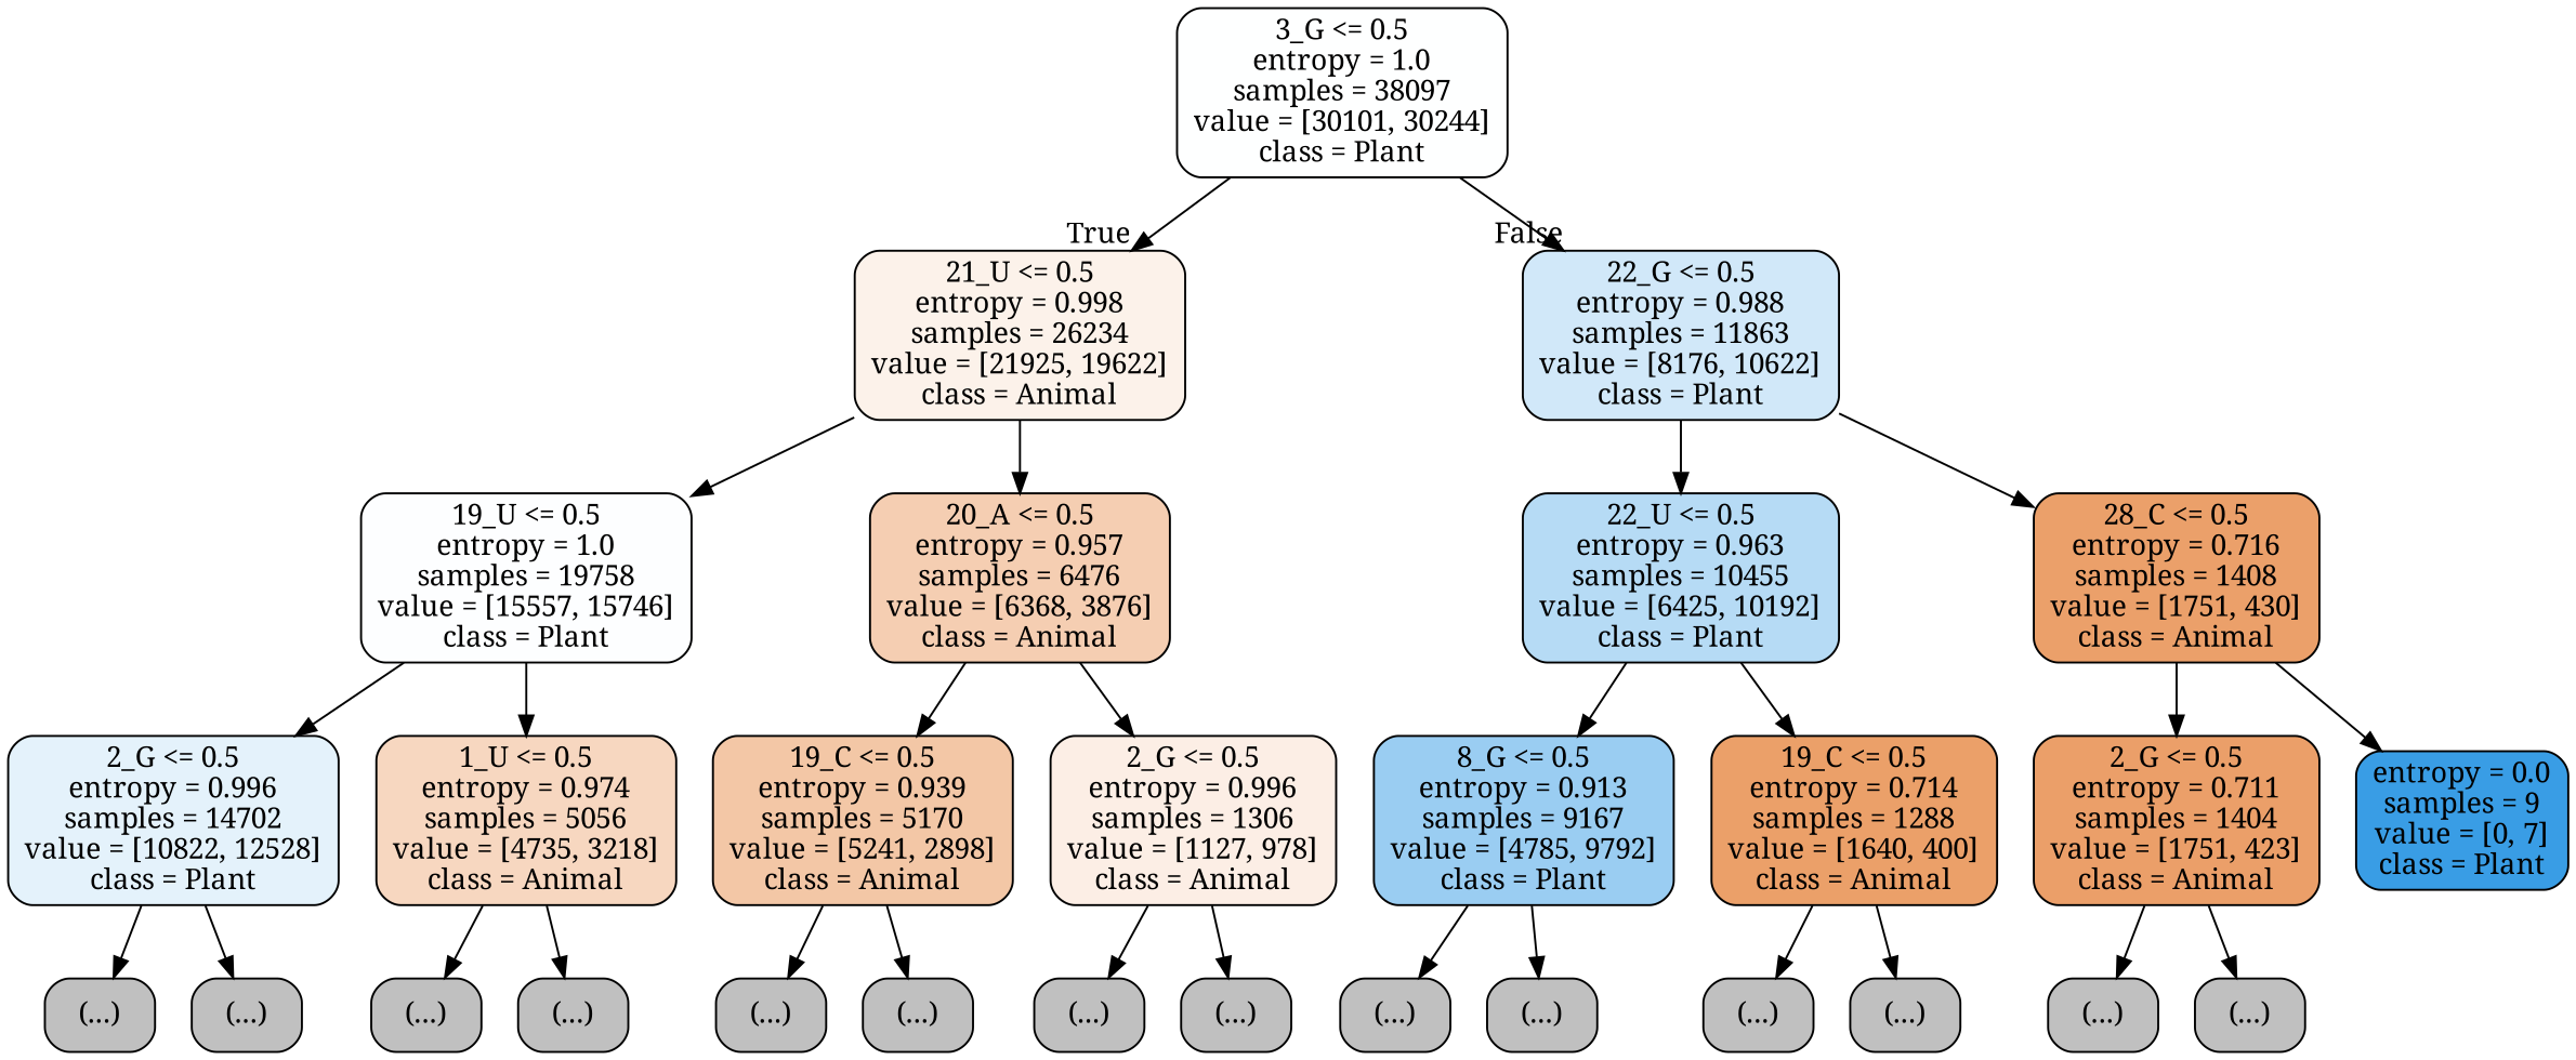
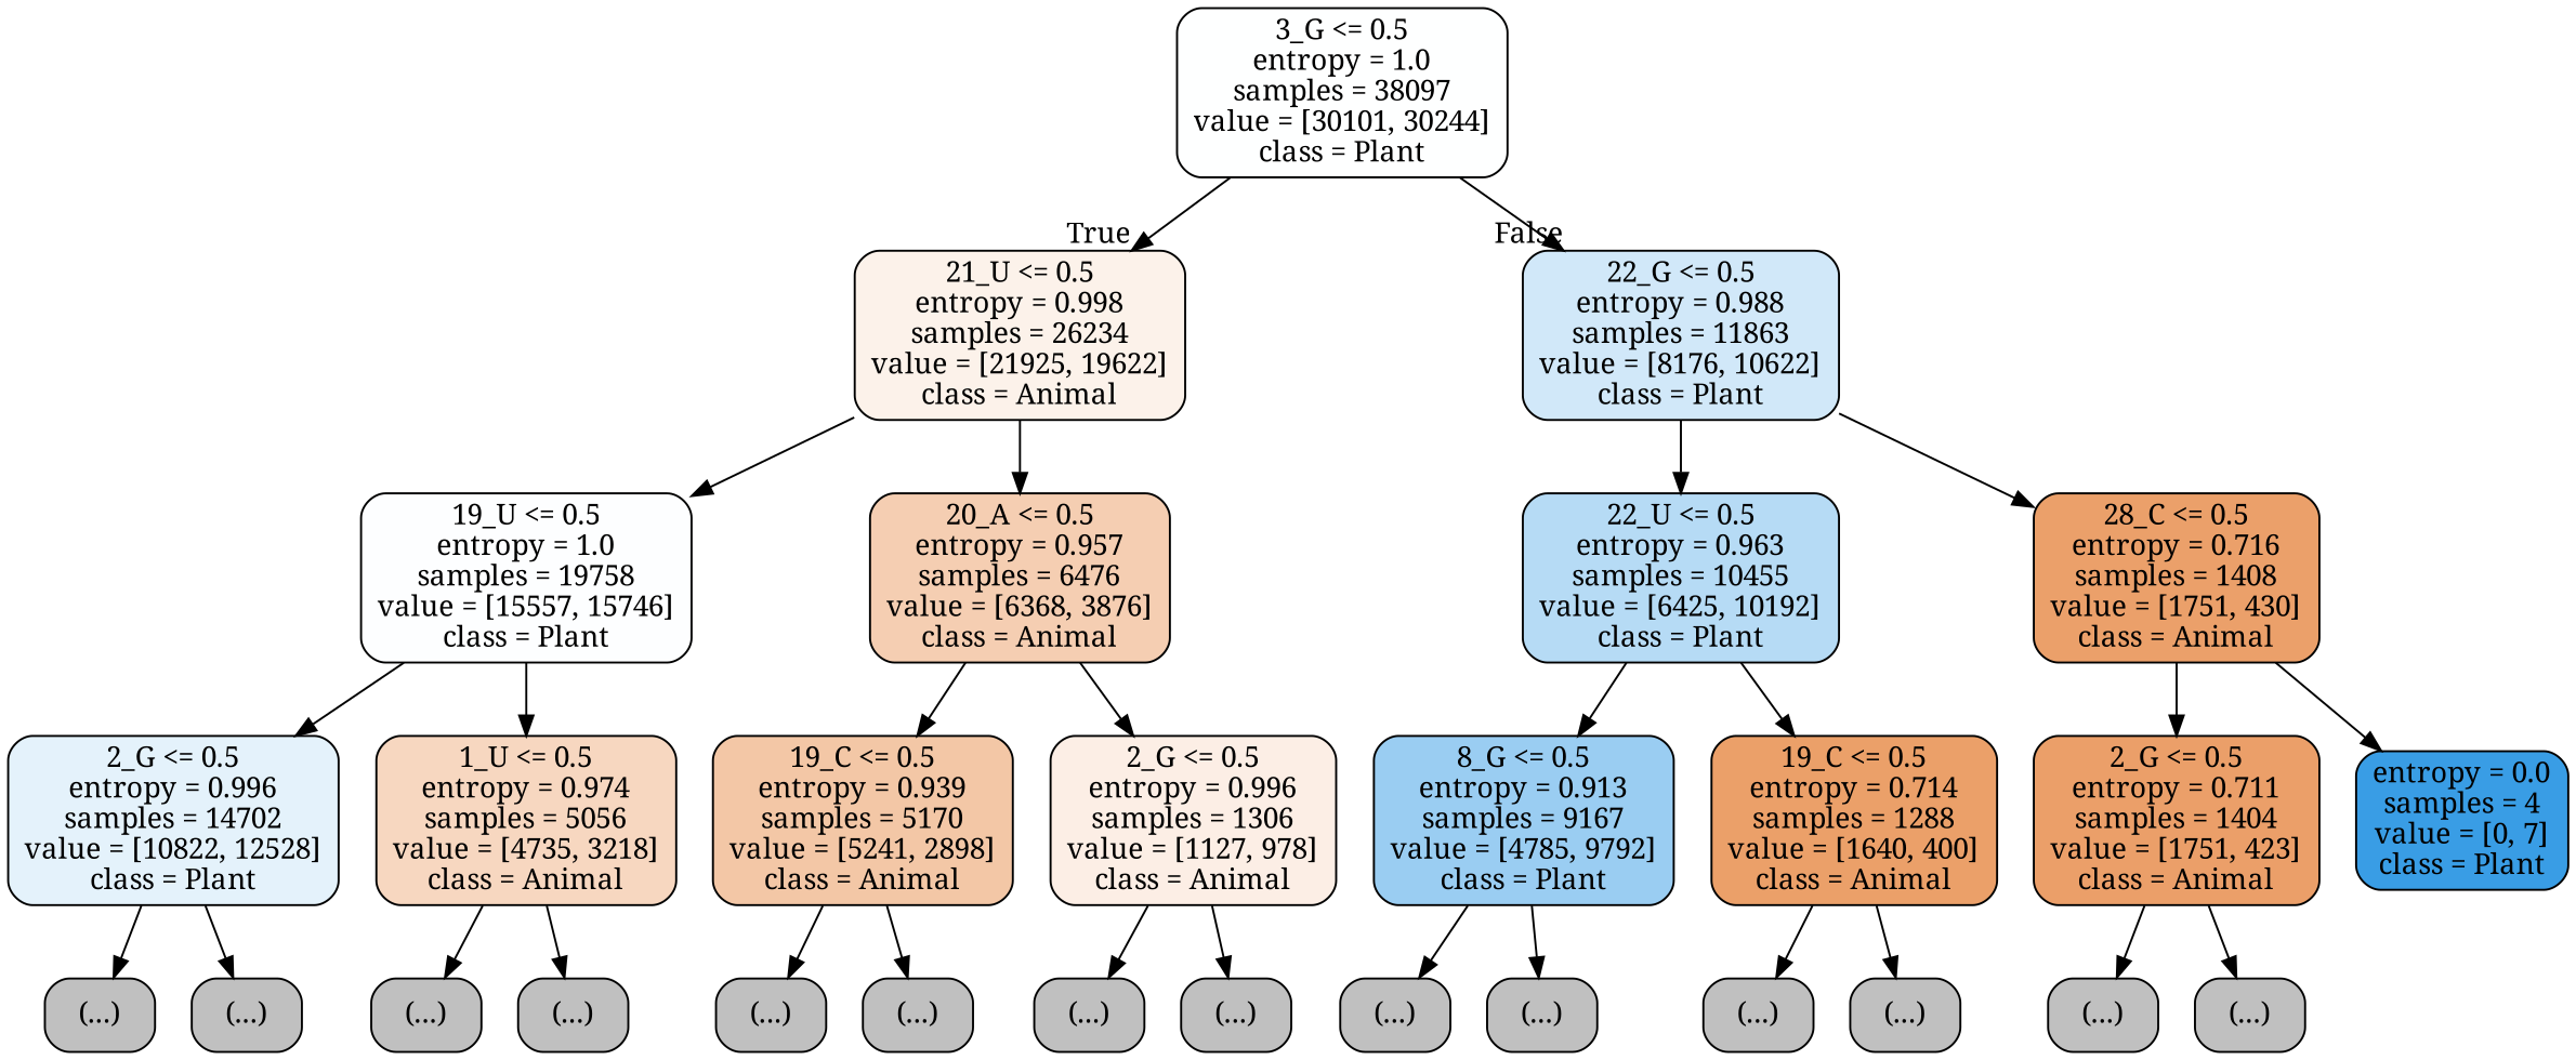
  digraph {
    fontname="Noto Serif"
    node [color=black fillcolor="#C0C0C0" fontname="Noto Serif" shape=box style="filled, rounded"]
    edge [fontname="Noto Serif"]
    n1 [fillcolor="#feffff" label="3_G <= 0.5\nentropy = 1.0\nsamples = 38097\nvalue = [30101, 30244]\nclass = Plant"]
    n2 [fillcolor="#fcf2ea" label="21_U <= 0.5\nentropy = 0.998\nsamples = 26234\nvalue = [21925, 19622]\nclass = Animal"]
    n3 [fillcolor="#d1e8f9" label="22_G <= 0.5\nentropy = 0.988\nsamples = 11863\nvalue = [8176, 10622]\nclass = Plant"]
    n4 [fillcolor="#fdfeff" label="19_U <= 0.5\nentropy = 1.0\nsamples = 19758\nvalue = [15557, 15746]\nclass = Plant"]
    n5 [fillcolor="#f5ceb2" label="20_A <= 0.5\nentropy = 0.957\nsamples = 6476\nvalue = [6368, 3876]\nclass = Animal"]
    n6 [fillcolor="#e4f2fb" label="2_G <= 0.5\nentropy = 0.996\nsamples = 14702\nvalue = [10822, 12528]\nclass = Plant"]
    n7 [fillcolor="#f7d7c0" label="1_U <= 0.5\nentropy = 0.974\nsamples = 5056\nvalue = [4735, 3218]\nclass = Animal"]
    n8 [label="(...)"]
    n9 [label="(...)"]
    n10 [label="(...)"]
    n11 [label="(...)"]
    n12 [fillcolor="#f3c7a6" label="19_C <= 0.5\nentropy = 0.939\nsamples = 5170\nvalue = [5241, 2898]\nclass = Animal"]
    n13 [fillcolor="#fceee5" label="2_G <= 0.5\nentropy = 0.996\nsamples = 1306\nvalue = [1127, 978]\nclass = Animal"]
    n14 [label="(...)"]
    n15 [label="(...)"]
    n16 [label="(...)"]
    n17 [label="(...)"]
    n18 [fillcolor="#b6dbf5" label="22_U <= 0.5\nentropy = 0.963\nsamples = 10455\nvalue = [6425, 10192]\nclass = Plant"]
    n19 [fillcolor="#eba06a" label="28_C <= 0.5\nentropy = 0.716\nsamples = 1408\nvalue = [1751, 430]\nclass = Animal"]
    n20 [fillcolor="#9acdf2" label="8_G <= 0.5\nentropy = 0.913\nsamples = 9167\nvalue = [4785, 9792]\nclass = Plant"]
    n21 [fillcolor="#eba069" label="19_C <= 0.5\nentropy = 0.714\nsamples = 1288\nvalue = [1640, 400]\nclass = Animal"]
    n22 [label="(...)"]
    n23 [label="(...)"]
    n24 [label="(...)"]
    n25 [label="(...)"]
    n26 [fillcolor="#eb9f69" label="2_G <= 0.5\nentropy = 0.711\nsamples = 1404\nvalue = [1751, 423]\nclass = Animal"]
-   n27 [fillcolor="#399de5" label="entropy = 0.0\nsamples = 9\nvalue = [0, 7]\nclass = Plant"]
+   n27 [fillcolor="#399de5" label="entropy = 0.0\nsamples = 4\nvalue = [0, 7]\nclass = Plant"]
    n28 [label="(...)"]
    n29 [label="(...)"]
    n1 -> n2 [headlabel=True labelangle=45 labeldistance=2.5]
    n1 -> n3 [headlabel=False labelangle=-45 labeldistance=2.5]
    n2 -> n4
    n2 -> n5
    n3 -> n18
    n3 -> n19
    n4 -> n6
    n4 -> n7
    n5 -> n12
    n5 -> n13
    n6 -> n8
    n6 -> n9
    n7 -> n10
    n7 -> n11
    n12 -> n14
    n12 -> n15
    n13 -> n16
    n13 -> n17
    n18 -> n20
    n18 -> n21
    n19 -> n26
    n19 -> n27
    n20 -> n22
    n20 -> n23
    n21 -> n24
    n21 -> n25
    n26 -> n28
    n26 -> n29
  }
